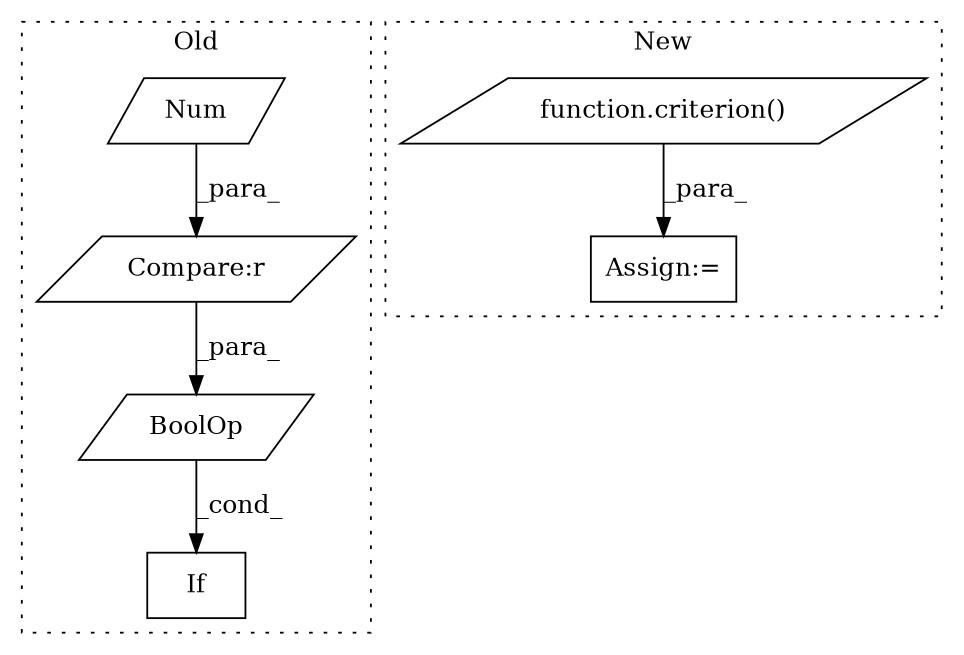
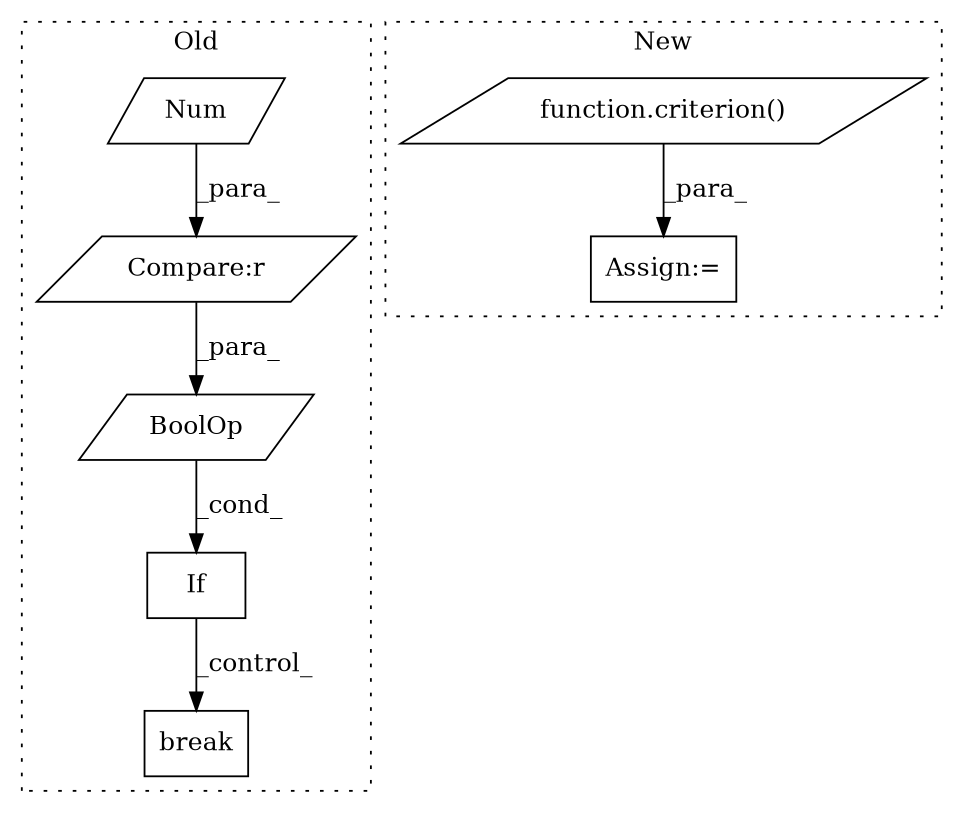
  digraph {
    node [l=3 shape=parallelogram]
    n1 [a=96 label=If s=5484 shape=box]
    n2 [a=72 l=27 label=BoolOp s=5487]
    n3 [a=40 l=12 label="Compare:r" s=5502]
    n4 [a=76 l=1 label=Num s=5513]
+   n5 [a=94 l=5 label=break s=5528 shape=box]
    n6 [a=75 l="10,1" label="function.criterion()" s="4515,4541"]
    n7 [a=68 label="Assign:=" s=4512 shape=box]
    subgraph cluster_1 {
      label=Old
      style=dotted
      n1
      n2
      n3
      n4
+     n5
    }
    subgraph cluster_2 {
      label=New
      style=dotted
      n6
      n7
    }
+   n1 -> n5 [label=_control_]
    n2 -> n1 [label=_cond_]
    n3 -> n2 [label=_para_]
    n4 -> n3 [label=_para_]
    n6 -> n7 [label=_para_]
  }
